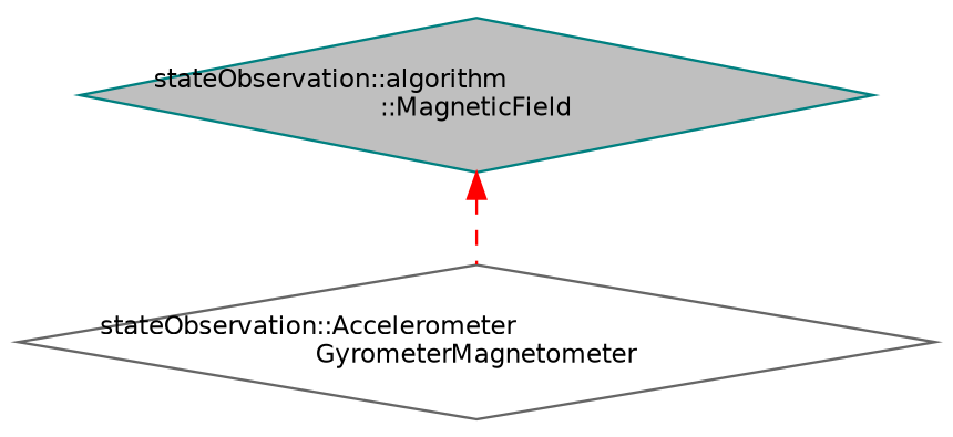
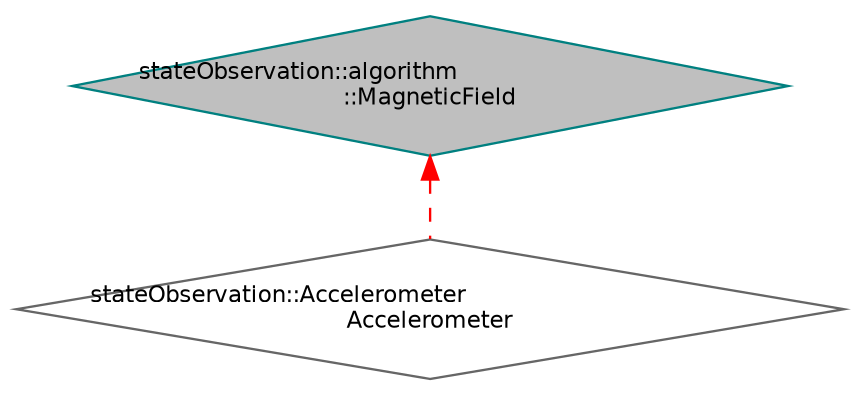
  digraph {
    node [fontname=Helvetica fontsize=10 shape=diamond style=filled]
    n1 [color=teal fillcolor=grey75 fontcolor=black height=0.2 label="stateObservation::algorithm\l::MagneticField" width=0.4]
-   n2 [color=gray40 fillcolor=white height=0.2 label="stateObservation::Accelerometer\lGyrometerMagnetometer" width=0.4]
+   n2 [color=gray40 fillcolor=white height=0.2 label="stateObservation::Accelerometer\lAccelerometer" width=0.4]
    n1 -> n2 [color=red dir=back fontname=Helvetica fontsize=10 labelfontname=Helvetica labelfontsize=10 style=dashed]
  }
